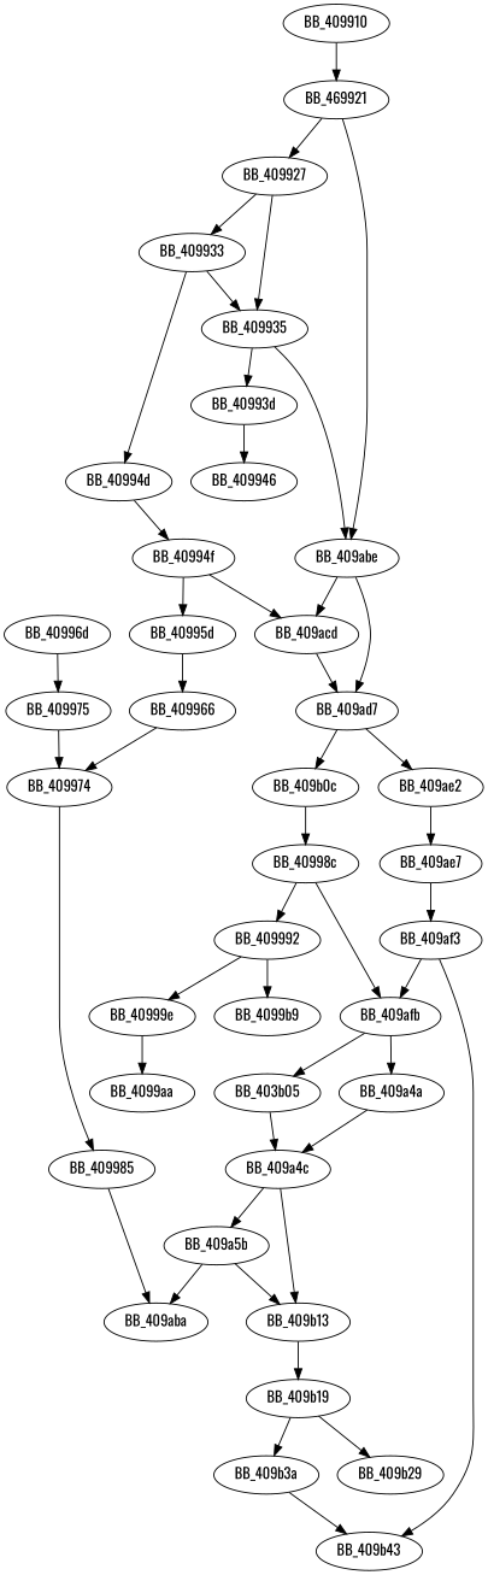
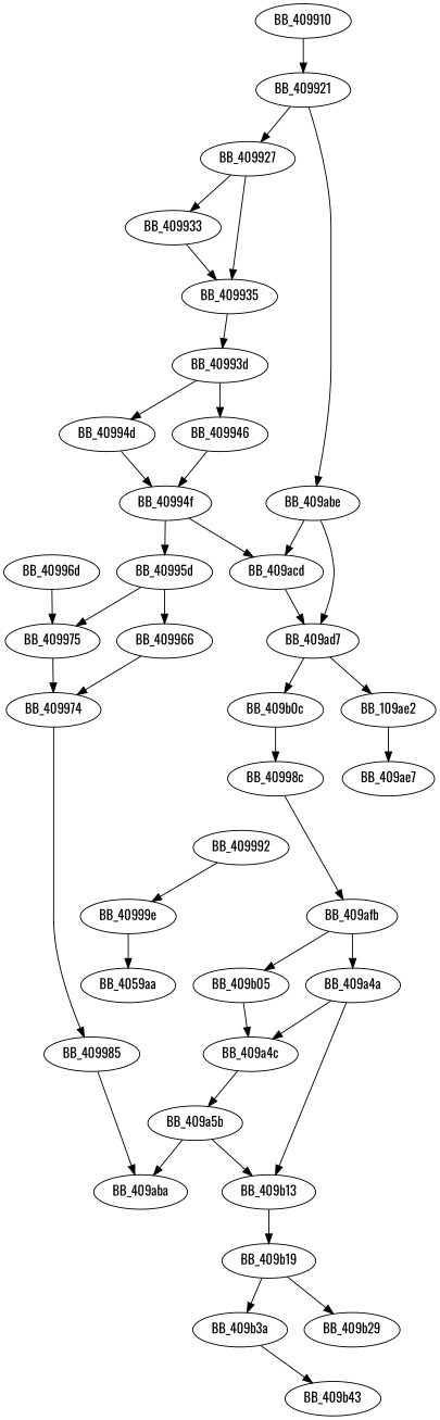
  digraph {
    fontname=Oswald
    node [fontname=Oswald]
    edge [fontname=Oswald]
    BB_409910
-   BB_409921 [label=BB_469921]
+   BB_409921
    BB_409927
    BB_409abe
    BB_409933
    BB_409935
    BB_409acd
    BB_409ad7
    BB_40993d
-   BB_409ae2
+   BB_409ae2 [label=BB_109ae2]
    BB_409b0c
    BB_409946
    BB_40994d
    BB_40994f
    BB_40995d
    BB_409966
    n17 [label=BB_409975]
    BB_409974
    BB_409985
    BB_409aba
    BB_40996d
    BB_40998c
    BB_409992
    BB_409afb
    BB_40999e
-   BB_4099b9
    BB_409a4a
-   BB_409b05 [label=BB_403b05]
-   BB_4099aa
+   BB_409b05
+   BB_4099aa [label=BB_4059aa]
    BB_409a4c
    BB_409a5b
    BB_409b13
    BB_409b19
    BB_409b29
    BB_409b3a
    BB_409ae7
-   BB_409af3
    BB_409b43
    BB_409910 -> BB_409921
    BB_409921 -> BB_409927
    BB_409921 -> BB_409abe
    BB_409927 -> BB_409933
    BB_409927 -> BB_409935
    BB_409abe -> BB_409acd
    BB_409abe -> BB_409ad7
    BB_409933 -> BB_409935
-   BB_409935 -> BB_409abe
    BB_409935 -> BB_40993d
    BB_409acd -> BB_409ad7
    BB_409ad7 -> BB_409ae2
    BB_409ad7 -> BB_409b0c
    BB_40993d -> BB_409946
-   BB_409933 -> BB_40994d
+   BB_40993d -> BB_40994d
    BB_409ae2 -> BB_409ae7
    BB_409b0c -> BB_40998c
+   BB_409946 -> BB_40994f
    BB_40994d -> BB_40994f
    BB_40994f -> BB_409acd
    BB_40994f -> BB_40995d
    BB_40995d -> BB_409966
+   BB_40995d -> n17
    BB_409966 -> BB_409974
    n17 -> BB_409974
    BB_409974 -> BB_409985
    BB_409985 -> BB_409aba
    BB_40996d -> n17
-   BB_40998c -> BB_409992
    BB_40998c -> BB_409afb
    BB_409992 -> BB_40999e
-   BB_409992 -> BB_4099b9
    BB_409afb -> BB_409a4a
    BB_409afb -> BB_409b05
    BB_40999e -> BB_4099aa
    BB_409a4a -> BB_409a4c
    BB_409b05 -> BB_409a4c
    BB_409a4c -> BB_409a5b
-   BB_409a4c -> BB_409b13
+   BB_409a4a -> BB_409b13
    BB_409a5b -> BB_409aba
    BB_409a5b -> BB_409b13
    BB_409b13 -> BB_409b19
    BB_409b19 -> BB_409b29
    BB_409b19 -> BB_409b3a
    BB_409b3a -> BB_409b43
-   BB_409ae7 -> BB_409af3
-   BB_409af3 -> BB_409afb
-   BB_409af3 -> BB_409b43
  }
